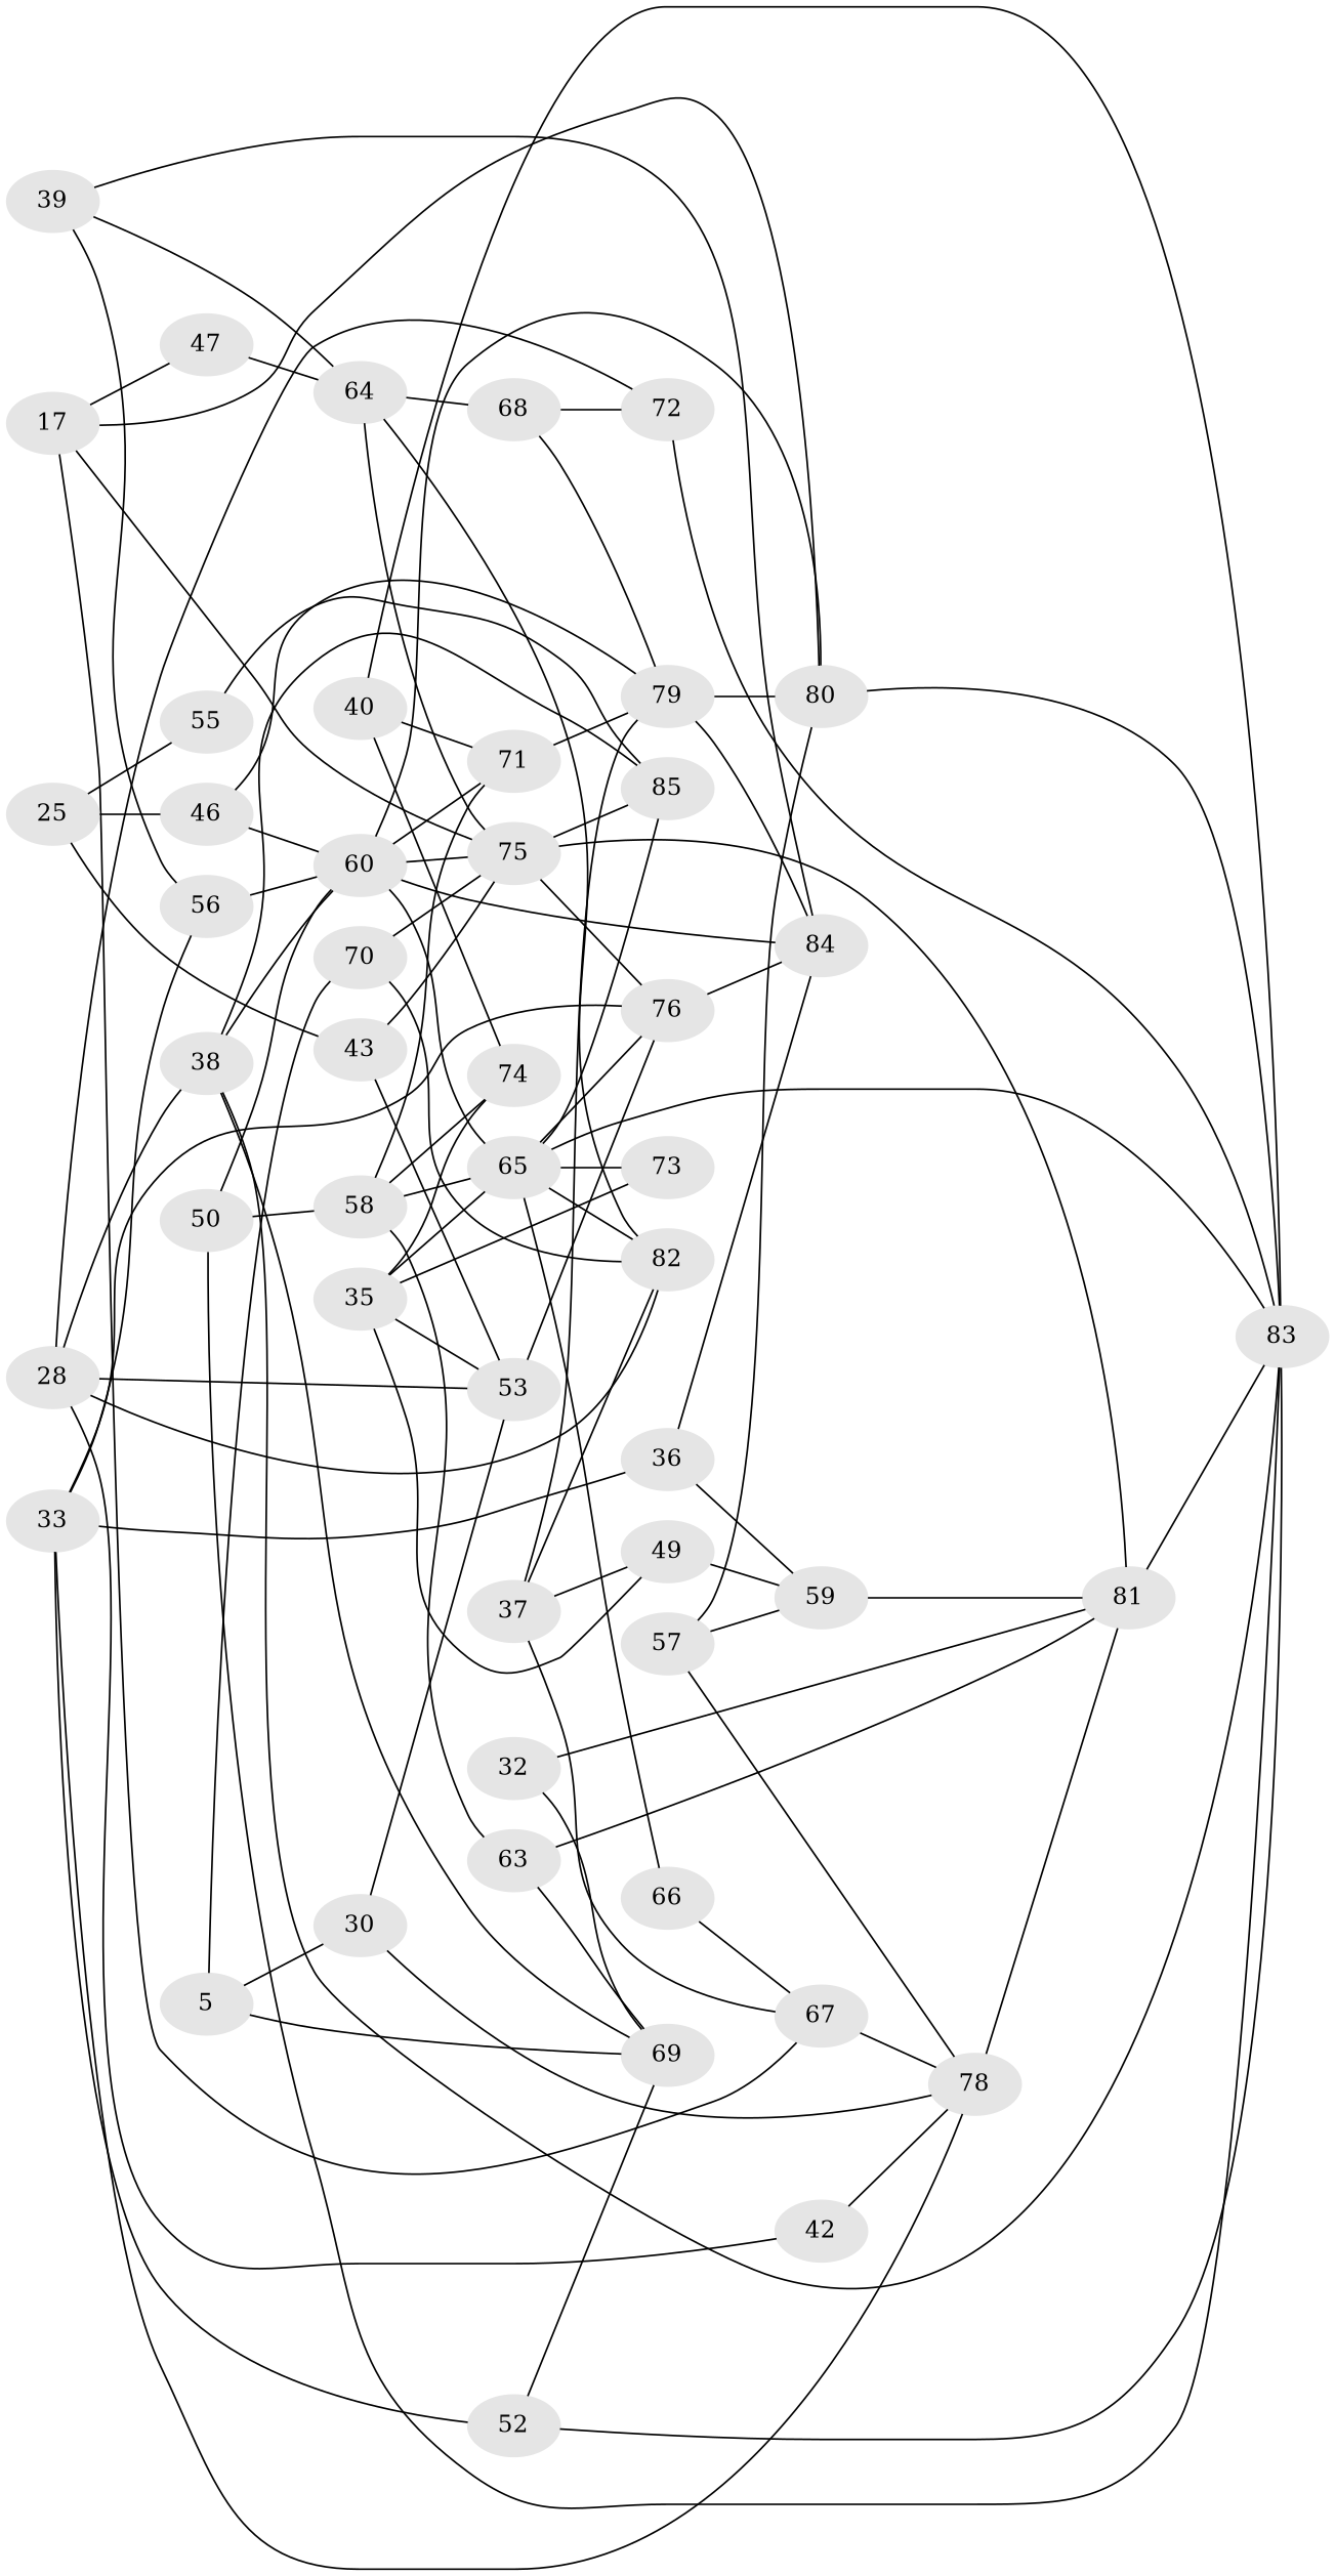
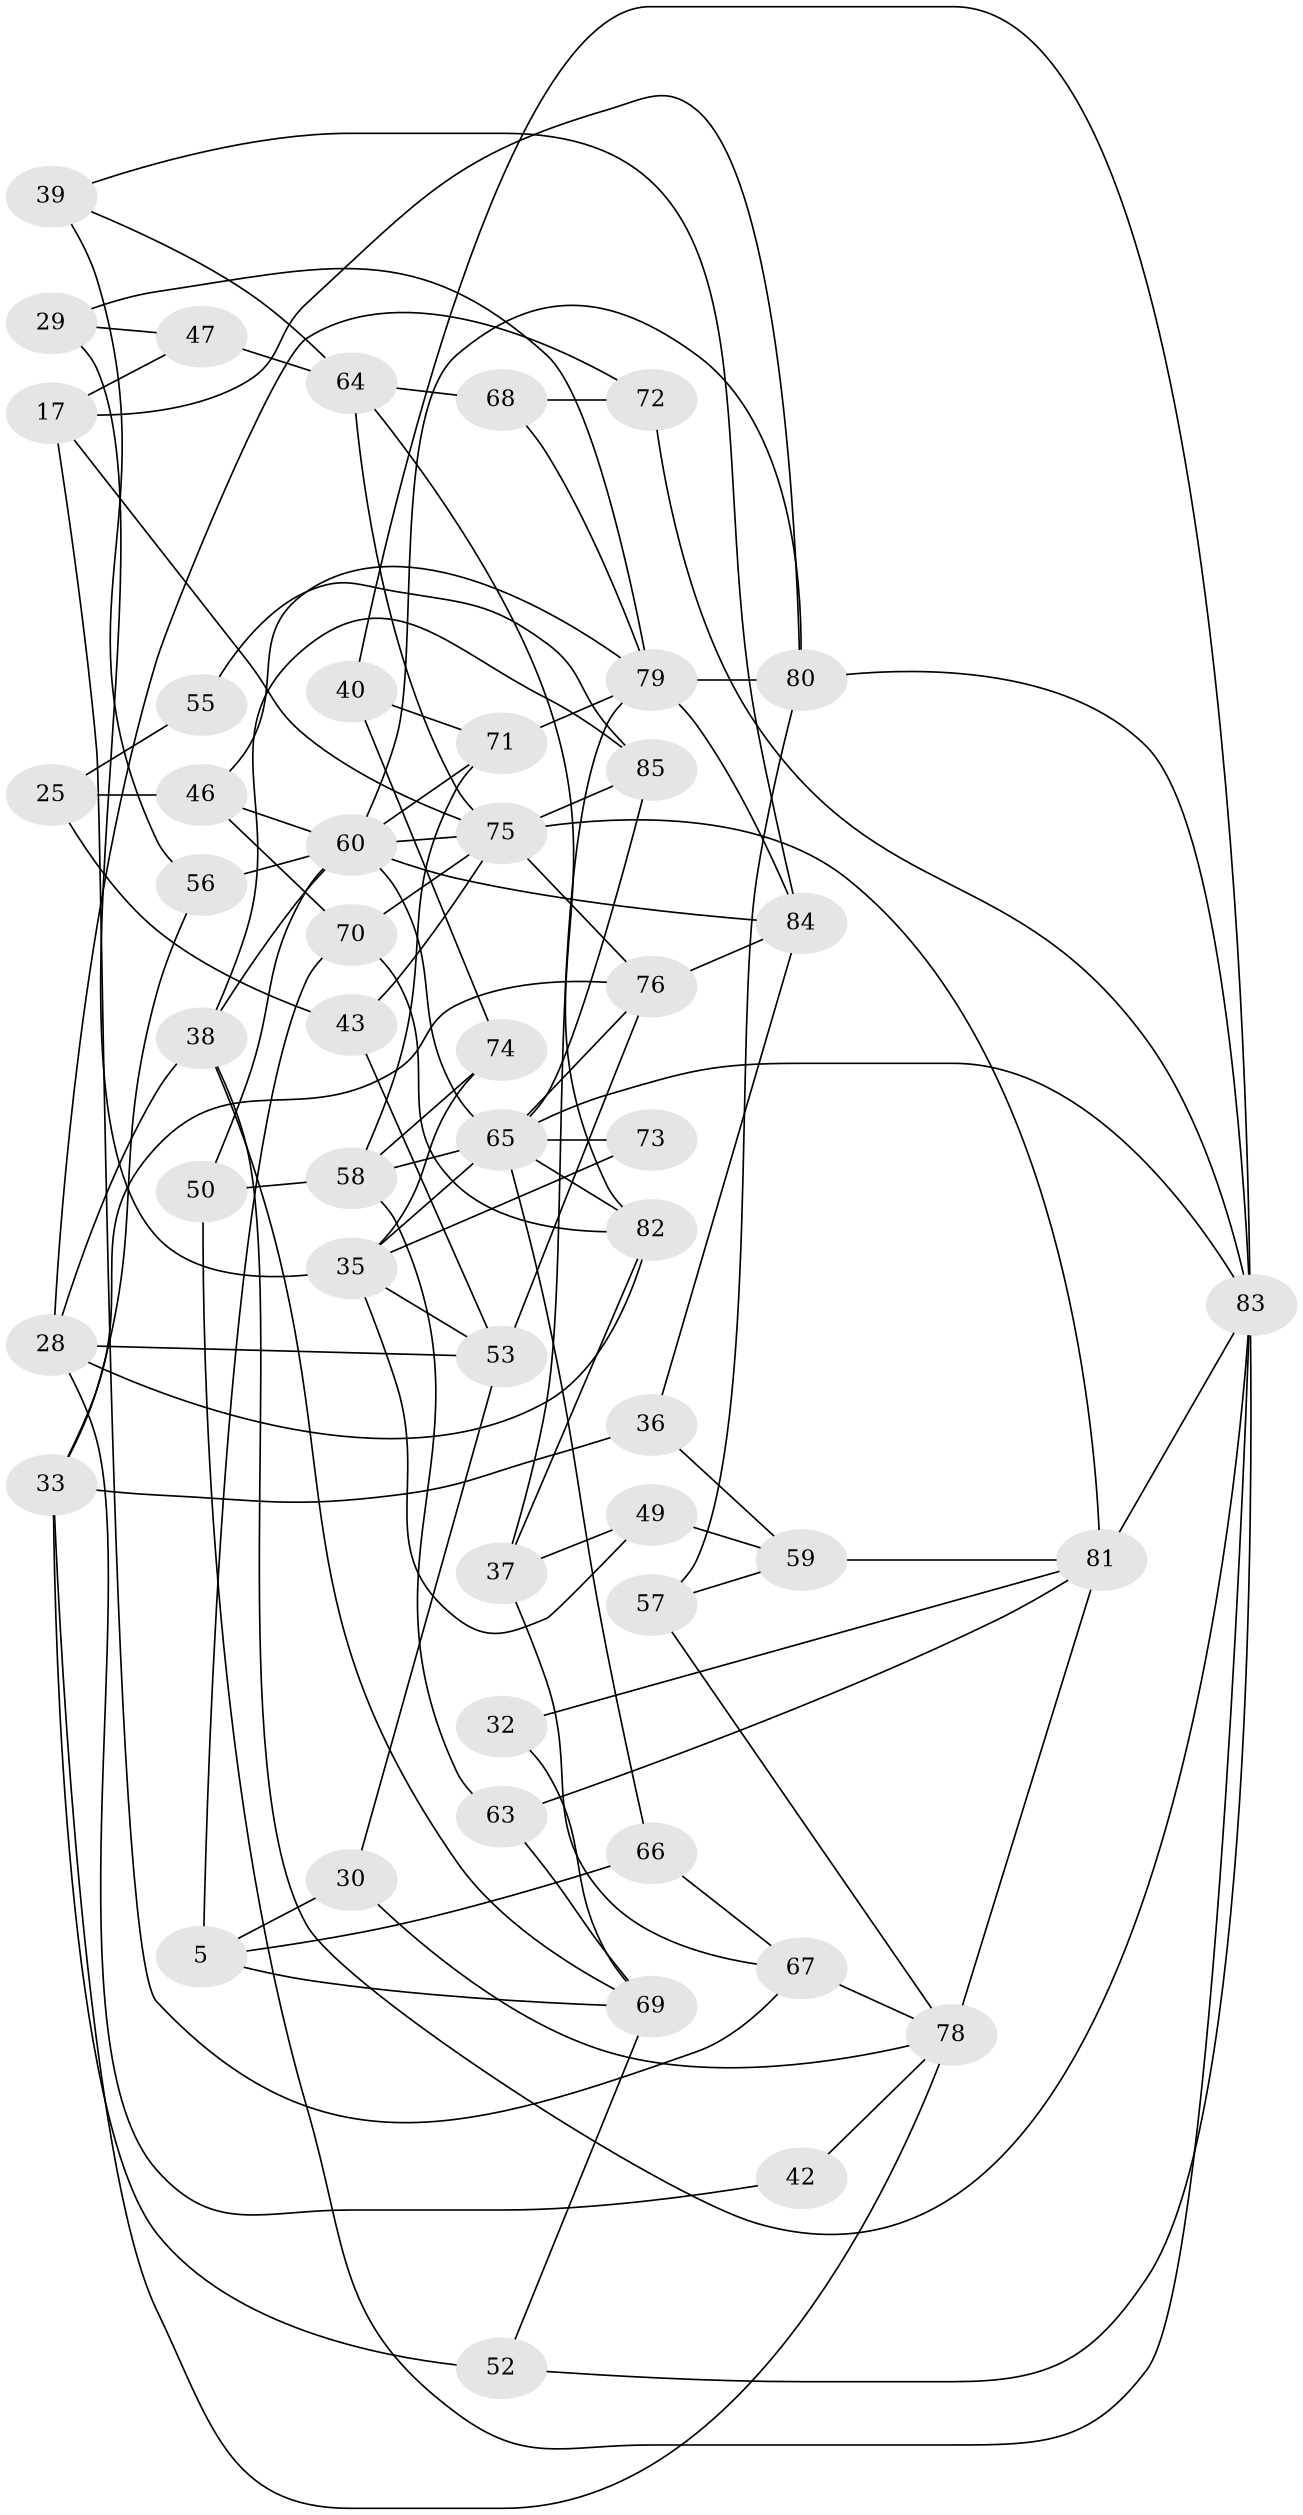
  graph {
    rankdir=LR
    node [color=gray90 style=filled]
    5
    30
    66 [super="+18"]
    69 [super="+45"]
    70
    53
    78
    67
    75 [super="+42"]
    82 [super="+44"]
    17 [super="+16"]
    47
    80 [super="+31+34"]
    64 [super="+24"]
    81 [super="+48"]
    76 [super="+6"]
    85 [super="+3"]
    83 [super="+14+54"]
    25
    43
    46
    55
    79 [super="+23+61"]
    60 [super="+9+41"]
    28
    38
    n27 [label=42]
    72
+   29
    35
    49
    65 [super="+4+20"]
    74
    73
    84 [super="+27"]
    32
    33
    36
    52
    56 [super="+15"]
    59
    37
    71 [super="+51"]
    39
    68
    40 [super="+11"]
    50
    58
    63
    57
    5 -- 30
+   5 -- 66
    5 -- 69 [weight=2]
    5 -- 70
    30 -- 53
    30 -- 78
    66 -- 67
    70 -- 75
    70 -- 82
    53 -- 76
    78 -- 81
    67 -- 78
    75 -- 81
    75 -- 76
    75 -- 85
    17 -- 67
    17 -- 75
    17 -- 47 [weight=2]
    17 -- 80 [weight=2]
    47 -- 64 [weight=2]
    80 -- 83 [weight=2]
    64 -- 75
    64 -- 82
    64 -- 68
    81 -- 83
    76 -- 84
    25 -- 43
    25 -- 46
    25 -- 55
    43 -- 53
    43 -- 75
+   46 -- 70
    46 -- 79
    46 -- 60
    55 -- 85
    79 -- 80 [weight=3]
    79 -- 84 [weight=4]
    60 -- 75 [weight=2]
    60 -- 80 [weight=2]
    60 -- 65
    60 -- 84 [weight=2]
    60 -- 71
    28 -- 53
    28 -- 82
    28 -- 38
    28 -- n27
    28 -- 72
    38 -- 69
    38 -- 85
    38 -- 83 [weight=2]
    38 -- 60
    n27 -- 78
    72 -- 83
+   29 -- 47
+   29 -- 79
+   29 -- 35
    35 -- 53
    35 -- 49
    35 -- 65
    35 -- 74
    35 -- 73
    49 -- 59
    65 -- 66
    65 -- 82 [weight=2]
    65 -- 76
    65 -- 85
    65 -- 83 [weight=2]
    65 -- 73 [weight=3]
    32 -- 69
    32 -- 81
    33 -- 78
    33 -- 76
    33 -- 36
    33 -- 52
    33 -- 56 [weight=2]
    36 -- 84
    36 -- 59
    52 -- 69
    52 -- 83
    56 -- 60 [weight=3]
    59 -- 81 [weight=2]
    37 -- 67
    37 -- 82
    37 -- 79
    37 -- 49
    71 -- 79 [weight=2]
    39 -- 64
    39 -- 84
    39 -- 56
    68 -- 79
    68 -- 72
    40 -- 83
    40 -- 74
    40 -- 71
    50 -- 83 [weight=2]
    50 -- 60
    50 -- 58
    58 -- 65
    58 -- 74
    58 -- 71
    58 -- 63
    63 -- 69
    63 -- 81
    57 -- 78
    57 -- 80
    57 -- 59
  }
